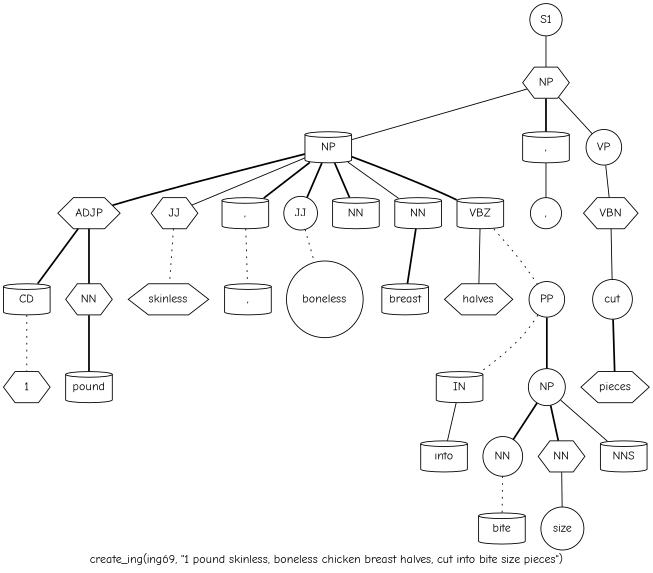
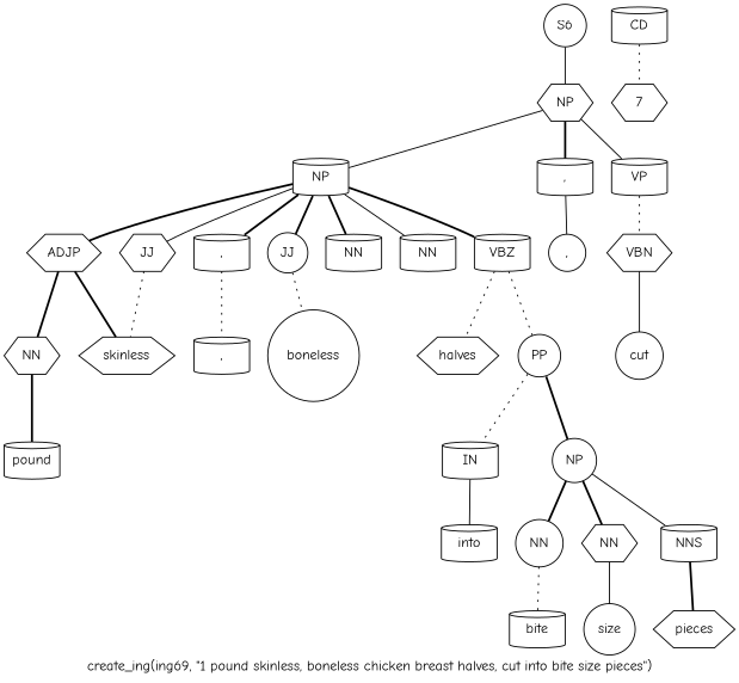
  graph {
    fontname="Comic Neue"
    label="create_ing(ing69, \"1 pound skinless, boneless chicken breast halves, cut into bite size pieces\")"
    node [fontname="Comic Neue" shape=cylinder]
    edge [fontname="Comic Neue" style=bold]
-   n1 [label=S1 shape=circle]
+   n1 [label=S6 shape=circle]
    n2 [label=NP shape=hexagon]
    n3 [label=NP]
    n4 [label=","]
-   n5 [label=VP shape=circle]
+   n5 [label=VP]
    n6 [label=ADJP shape=hexagon]
    n7 [label=JJ shape=hexagon]
    n8 [label=","]
    n9 [label=JJ shape=circle]
    n10 [label=NN]
    n11 [label=NN]
    n12 [label=VBZ]
    n13 [label="," shape=circle]
    n14 [label=VBN shape=hexagon]
    n15 [label=CD]
    n16 [label=NN shape=hexagon]
    n17 [label=skinless shape=hexagon]
    n18 [label=","]
    n19 [label=boneless shape=circle]
-   n20 [label=breast]
    n21 [label=halves shape=hexagon]
    n22 [label=PP shape=circle]
-   n23 [label=1 shape=hexagon]
+   n23 [label=7 shape=hexagon]
    n24 [label=pound]
    n25 [label=cut shape=circle]
    n26 [label=IN]
    n27 [label=NP shape=circle]
    n28 [label=into]
    n29 [label=NN shape=circle]
    n30 [label=NN shape=hexagon]
    n31 [label=NNS]
    n32 [label=bite]
    n33 [label=size shape=circle]
    n34 [label=pieces shape=hexagon]
    n1 -- n2 [style=solid]
    n2 -- n3 [style=solid]
    n2 -- n4
    n2 -- n5 [style=solid]
    n3 -- n6
    n3 -- n7 [style=solid]
    n3 -- n8
    n3 -- n9
    n3 -- n10
    n3 -- n11 [style=solid]
    n3 -- n12
    n4 -- n13 [style=solid]
-   n5 -- n14 [style=solid]
-   n6 -- n15
+   n5 -- n14 [style=dotted]
+   n6 -- n17
    n6 -- n16
    n7 -- n17 [style=dotted]
    n8 -- n18 [style=dotted]
    n9 -- n19 [style=dotted]
-   n11 -- n20
-   n12 -- n21 [style=solid]
+   n12 -- n21 [style=dotted]
    n12 -- n22 [style=dotted]
    n14 -- n25 [style=solid]
    n15 -- n23 [style=dotted]
    n16 -- n24
    n22 -- n26 [style=dotted]
    n22 -- n27
    n26 -- n28 [style=solid]
    n27 -- n29
    n27 -- n30
    n27 -- n31 [style=solid]
    n29 -- n32 [style=dotted]
    n30 -- n33 [style=solid]
-   n25 -- n34
+   n31 -- n34
  }
